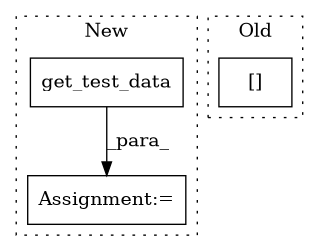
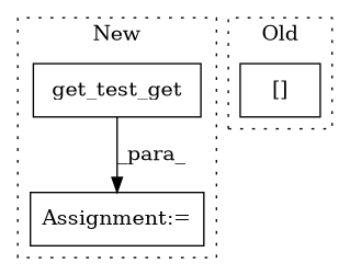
  digraph {
    node [shape=box]
-   n1 [a=32 l=15 label=get_test_data s=1448]
+   n1 [a=32 l=15 label=get_test_get s=1448]
    n2 [a=7 l=2 label="Assignment:=" s=1438]
    n3 [a=2 l="7,1" label="[]" s="1331,1339"]
    subgraph cluster_1 {
      label=New
      style=dotted
      n1
      n2
    }
    subgraph cluster_2 {
      label=Old
      style=dotted
      n3
    }
    n1 -> n2 [label=_para_]
  }
